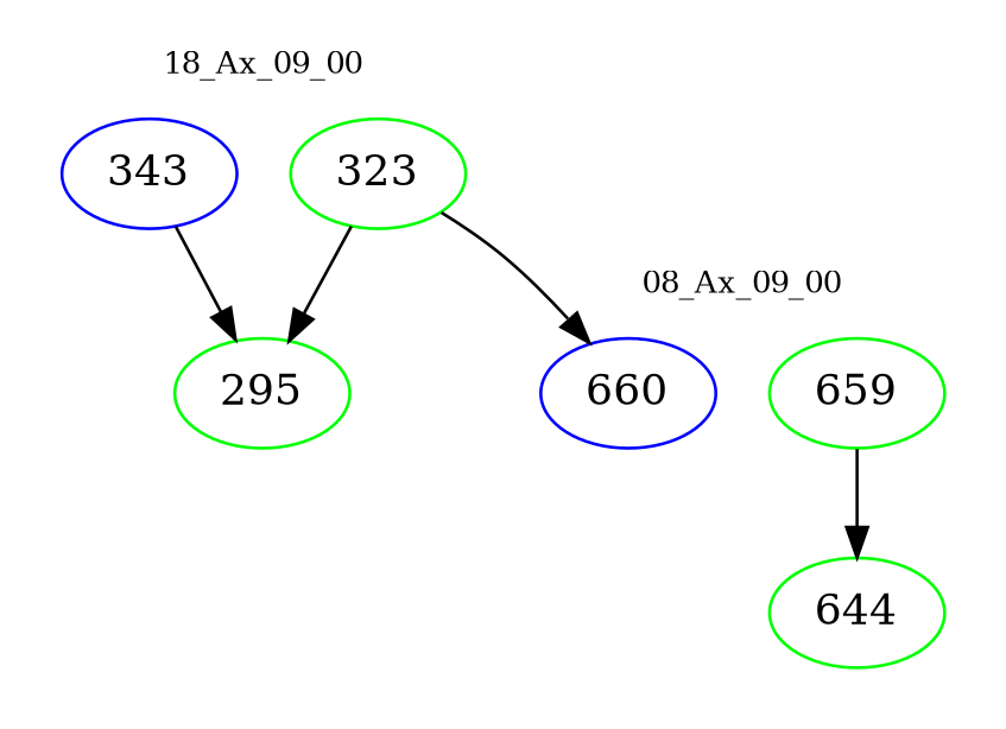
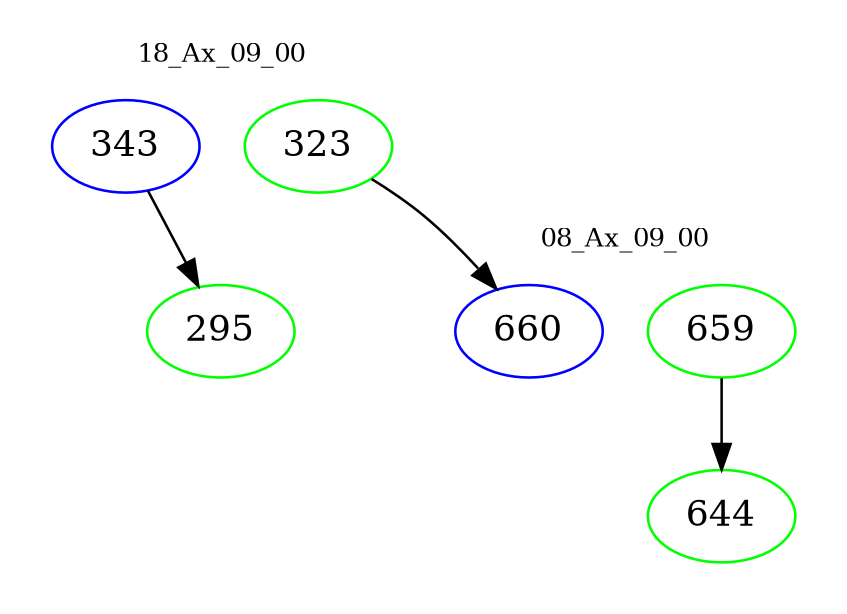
  digraph {
    node [color=green]
    edge [color=black]
    n1 [label=659]
    n2 [label=644]
    n3 [color=blue label=660]
    n4 [label=323]
    n5 [label=295]
    n6 [color=blue label=343]
    subgraph cluster_1 {
      color=white
      fontsize=10
      label="08_Ax_09_00"
      n1
      n2
      n3
    }
    subgraph cluster_2 {
      color=white
      fontsize=10
      label="18_Ax_09_00"
      n4
      n5
      n6
    }
    n1 -> n2
    n4 -> n3
-   n4 -> n5
    n6 -> n5
  }
